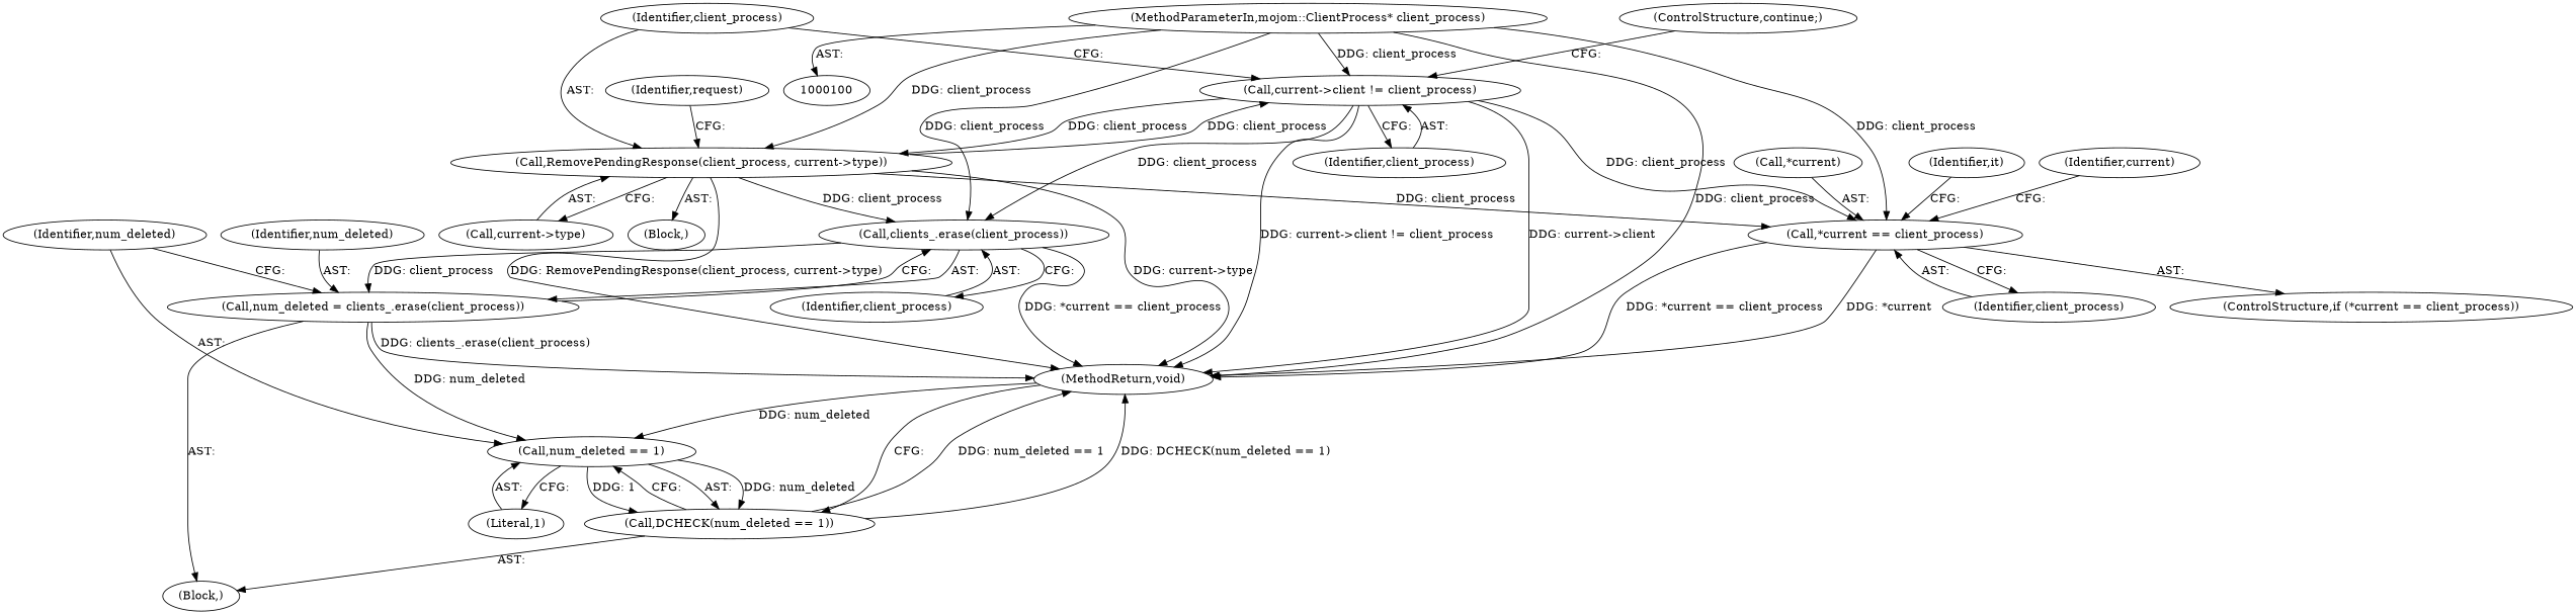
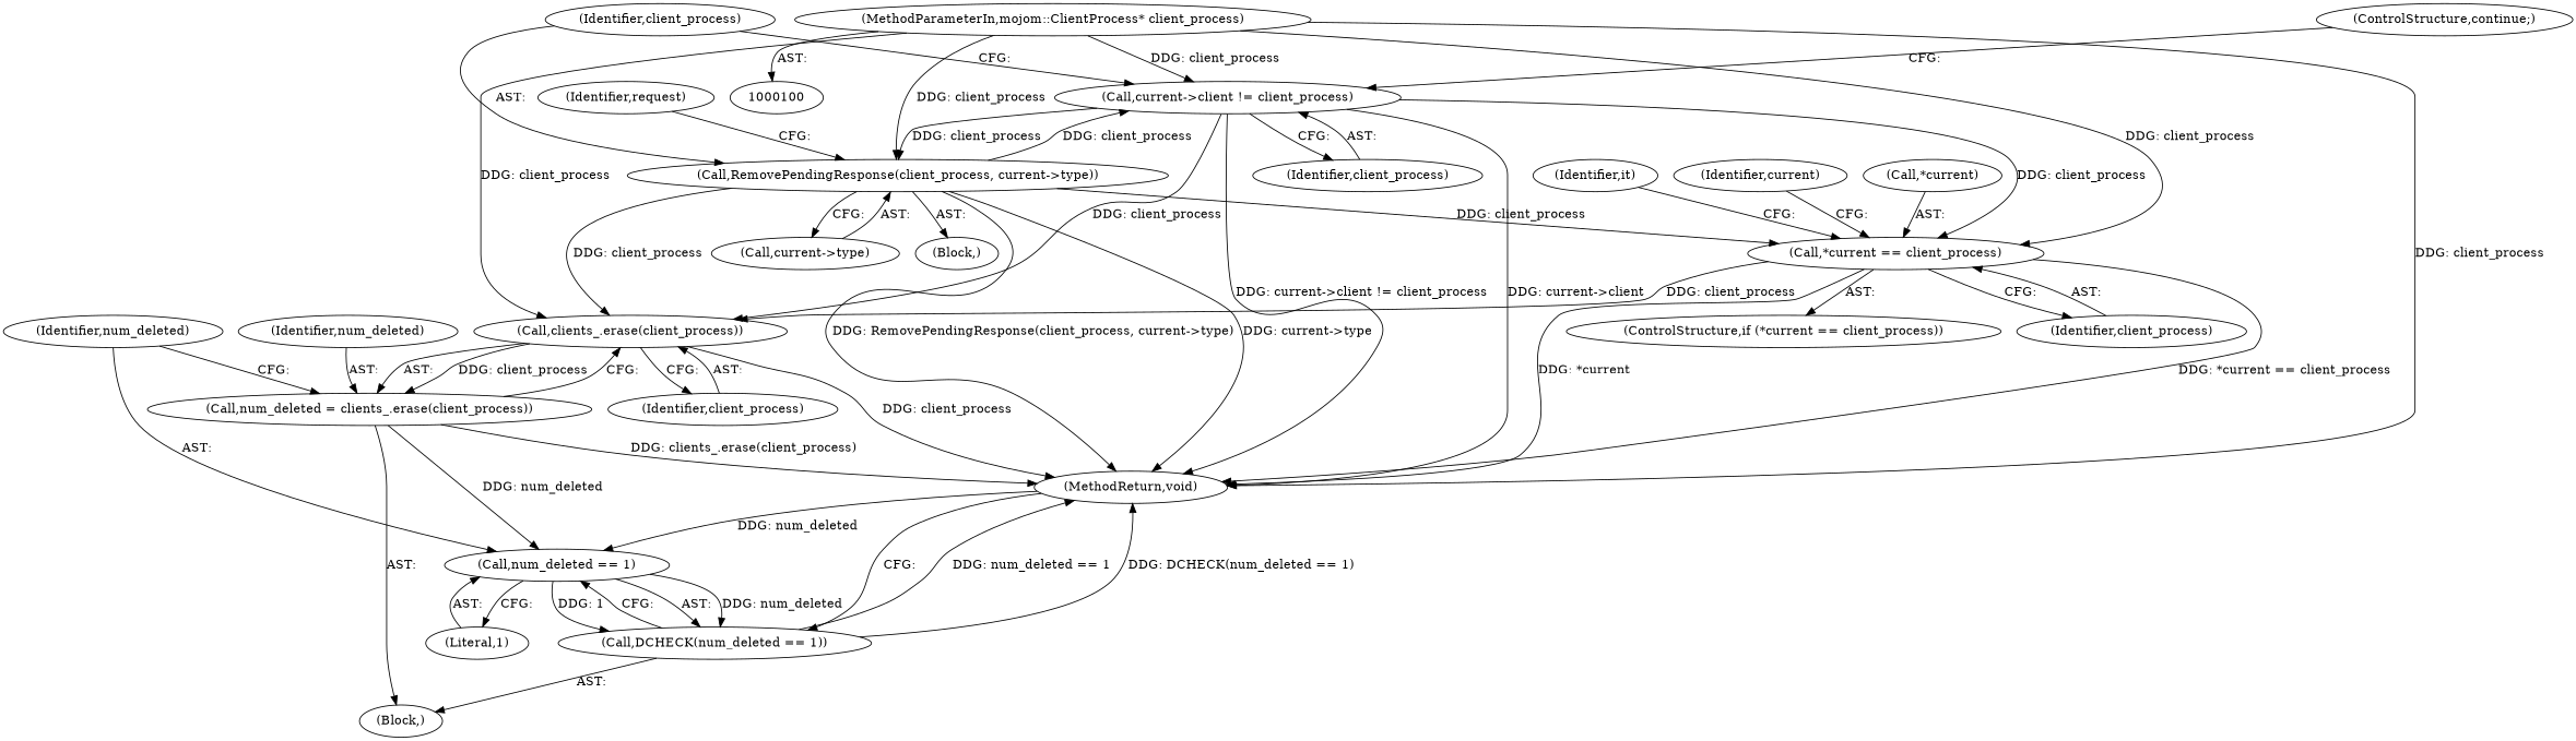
  digraph {
    n1 [label="(MethodParameterIn,mojom::ClientProcess* client_process)"]
    n2 [label="(Call,current->client != client_process)"]
    n3 [label="(Call,RemovePendingResponse(client_process, current->type))"]
    n4 [label="(Call,*current == client_process)"]
    n5 [label="(Call,clients_.erase(client_process))"]
    n6 [label="(MethodReturn,void)"]
    1000100
    n8 [label="(Identifier,client_process)"]
    n9 [label="(Call,current->type)"]
    n10 [label="(Block,)"]
    n11 [label="(ControlStructure,if (*current == client_process))"]
    n12 [label="(Identifier,client_process)"]
    n13 [label="(Call,num_deleted = clients_.erase(client_process))"]
    n14 [label="(Identifier,client_process)"]
    n15 [label="(Call,num_deleted == 1)"]
    n16 [label="(Call,DCHECK(num_deleted == 1))"]
    n17 [label="(Block,)"]
    n18 [label="(Literal,1)"]
    n19 [label="(Identifier,request)"]
    n20 [label="(Identifier,it)"]
    n21 [label="(Identifier,num_deleted)"]
    n22 [label="(Identifier,current)"]
    n23 [label="(Call,*current)"]
    n24 [label="(Identifier,client_process)"]
    n25 [label="(ControlStructure,continue;)"]
    n26 [label="(Identifier,num_deleted)"]
    n1 -> n2 [label="DDG: client_process"]
    n1 -> n3 [label="DDG: client_process"]
    n1 -> n4 [label="DDG: client_process"]
    n1 -> n5 [label="DDG: client_process"]
    n1 -> n6 [label="DDG: client_process"]
    n1 -> 1000100 [label="AST: "]
    n2 -> n3 [label="DDG: client_process"]
    n2 -> n4 [label="DDG: client_process"]
    n2 -> n5 [label="DDG: client_process"]
    n2 -> n6 [label="DDG: current->client != client_process"]
    n2 -> n6 [label="DDG: current->client"]
    n2 -> n8 [label="CFG: "]
    n3 -> n2 [label="DDG: client_process"]
    n3 -> n4 [label="DDG: client_process"]
    n3 -> n5 [label="DDG: client_process"]
    n3 -> n6 [label="DDG: RemovePendingResponse(client_process, current->type)"]
    n3 -> n6 [label="DDG: current->type"]
    n3 -> n9 [label="CFG: "]
    n3 -> n10 [label="AST: "]
+   n4 -> n5 [label="DDG: client_process"]
    n4 -> n6 [label="DDG: *current == client_process"]
    n4 -> n6 [label="DDG: *current"]
    n4 -> n11 [label="AST: "]
    n4 -> n12 [label="CFG: "]
-   n5 -> n6 [label="DDG: *current == client_process"]
+   n5 -> n6 [label="DDG: client_process"]
    n5 -> n13 [label="AST: "]
    n5 -> n13 [label="DDG: client_process"]
    n5 -> n14 [label="CFG: "]
    n6 -> n15 [label="DDG: num_deleted"]
    n6 -> n16 [label="CFG: "]
    n8 -> n2 [label="AST: "]
    n9 -> n3 [label="AST: "]
    n12 -> n4 [label="AST: "]
    n13 -> n5 [label="CFG: "]
    n13 -> n6 [label="DDG: clients_.erase(client_process)"]
    n13 -> n15 [label="DDG: num_deleted"]
    n13 -> n17 [label="AST: "]
    n14 -> n5 [label="AST: "]
    n15 -> n16 [label="AST: "]
    n15 -> n16 [label="DDG: num_deleted"]
    n15 -> n16 [label="DDG: 1"]
    n15 -> n18 [label="CFG: "]
    n16 -> n6 [label="DDG: num_deleted == 1"]
    n16 -> n6 [label="DDG: DCHECK(num_deleted == 1)"]
    n16 -> n15 [label="CFG: "]
    n16 -> n17 [label="AST: "]
    n18 -> n15 [label="AST: "]
    n19 -> n3 [label="CFG: "]
    n20 -> n4 [label="CFG: "]
    n21 -> n13 [label="AST: "]
    n22 -> n4 [label="CFG: "]
    n23 -> n4 [label="AST: "]
    n24 -> n2 [label="CFG: "]
    n24 -> n3 [label="AST: "]
    n25 -> n2 [label="CFG: "]
    n26 -> n13 [label="CFG: "]
    n26 -> n15 [label="AST: "]
  }
